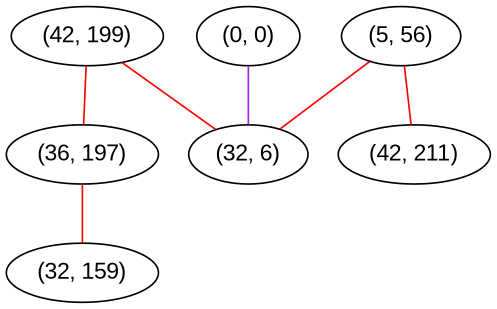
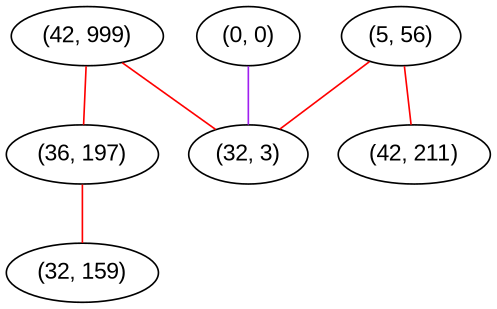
  graph {
    fontname="Liberation Sans"
    node [fontname="Liberation Sans"]
    edge [color=red fontname="Liberation Sans" weight=1]
    "(0, 0)"
-   "(32, 6)"
-   "(42, 199)"
+   "(32, 6)" [label="(32, 3)"]
+   "(42, 199)" [label="(42, 999)"]
    n4 [label="(36, 197)"]
    n5 [label="(32, 159)"]
    "(5, 56)"
    "(42, 211)"
    "(0, 0)" -- "(32, 6)" [color=purple weight=4]
    "(42, 199)" -- "(32, 6)"
    "(42, 199)" -- n4
    n4 -- n5
    "(5, 56)" -- "(32, 6)"
    "(5, 56)" -- "(42, 211)"
  }
